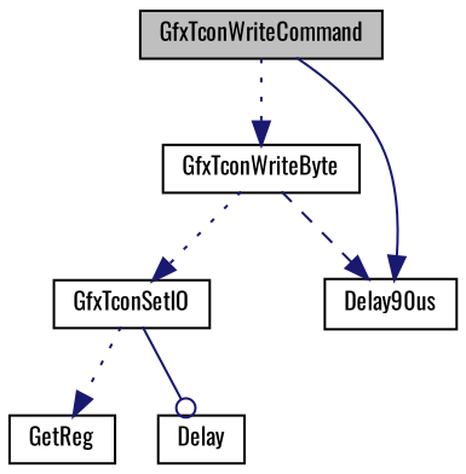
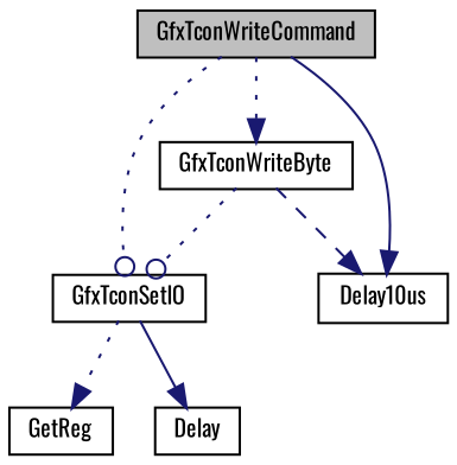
  digraph {
    fontname=Oswald
    rankdir=TB
    node [color=black fillcolor=white fontname=Oswald fontsize=10 shape=record style=filled]
    edge [arrowhead=normal color=midnightblue fontname=Oswald fontsize=10 labelfontname=Helvetica labelfontsize=10 style=dotted]
    n1 [fillcolor=grey75 fontcolor=black height=0.2 label=GfxTconWriteCommand width=0.4]
    n2 [height=0.2 label=GfxTconSetIO width=0.4]
    n3 [height=0.2 label=GfxTconWriteByte width=0.4]
-   n4 [height=0.2 label=Delay90us width=0.4]
+   n4 [height=0.2 label=Delay10us width=0.4]
    n5 [height=0.2 label=GetReg width=0.4]
    n6 [height=0.2 label=Delay width=0.4]
+   n1 -> n2 [arrowhead=odot]
    n1 -> n3
    n1 -> n4 [style=solid]
    n2 -> n5
-   n2 -> n6 [arrowhead=odot style=solid]
-   n3 -> n2
+   n2 -> n6 [style=solid]
+   n3 -> n2 [arrowhead=odot]
    n3 -> n4 [style=dashed]
  }
